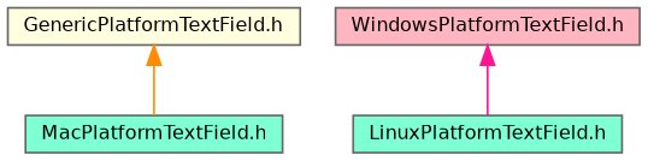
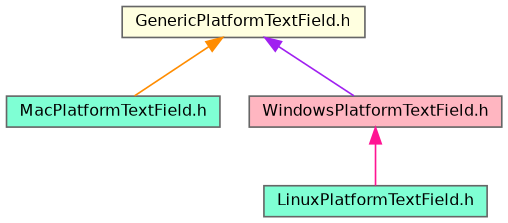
  digraph {
    node [color=grey40 fillcolor=aquamarine fontname=Helvetica fontsize=10 shape=box style=filled]
    edge [dir=back fontname=Helvetica fontsize=10 labelfontname=Helvetica labelfontsize=10 style=solid]
    n1 [color=gray40 fillcolor=lightyellow fontcolor=black height=0.2 label="GenericPlatformTextField.h" width=0.4]
    n2 [height=0.2 label="MacPlatformTextField.h" width=0.4]
    n3 [fillcolor=lightpink height=0.2 label="WindowsPlatformTextField.h" width=0.4]
    n4 [height=0.2 label="LinuxPlatformTextField.h" width=0.4]
    n1 -> n2 [color=darkorange]
+   n1 -> n3 [color=purple]
    n3 -> n4 [color=deeppink]
  }
